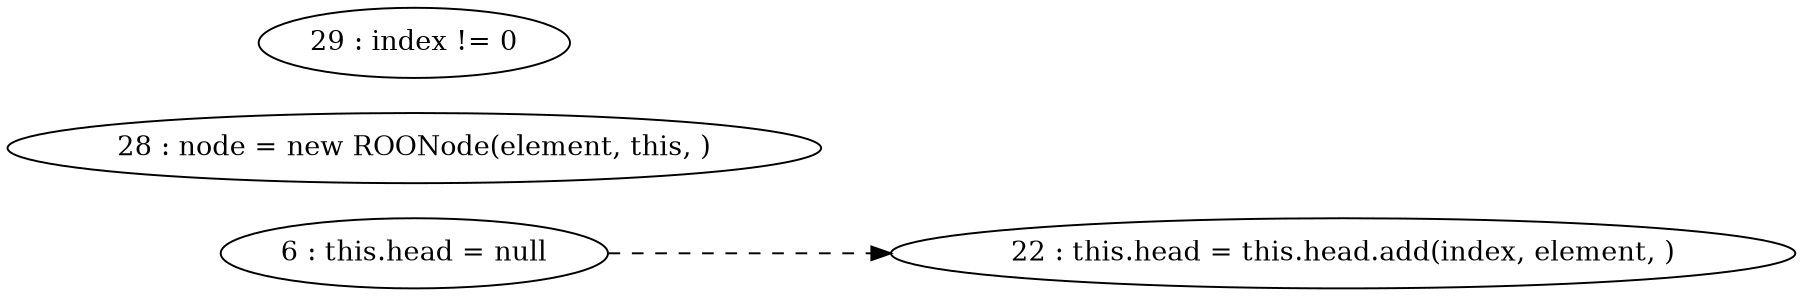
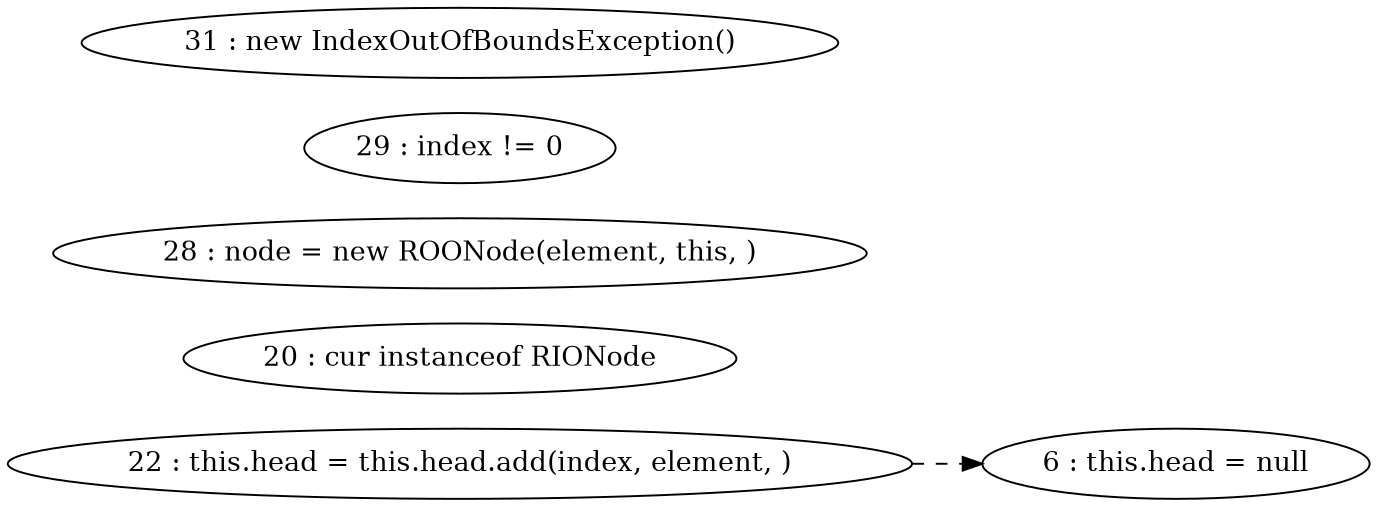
  digraph {
    rankdir=LR
    "6 : this.head = null"
    "22 : this.head = this.head.add(index, element, )"
+   "20 : cur instanceof RIONode"
    "28 : node = new ROONode(element, this, )"
    "29 : index != 0"
-   "6 : this.head = null" -> "22 : this.head = this.head.add(index, element, )" [style=dashed]
+   "31 : new IndexOutOfBoundsException()"
+   "22 : this.head = this.head.add(index, element, )" -> "6 : this.head = null" [style=dashed]
  }
